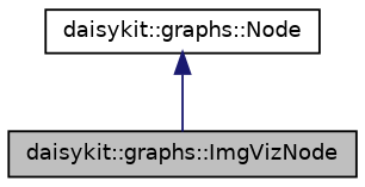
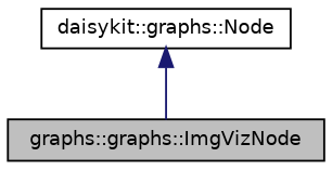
  digraph {
    node [color=black fontname=Helvetica fontsize=10 shape=record style=filled]
-   n1 [fillcolor=grey75 fontcolor=black height=0.2 label="daisykit::graphs::ImgVizNode" width=0.4]
+   n1 [fillcolor=grey75 fontcolor=black height=0.2 label="graphs::graphs::ImgVizNode" width=0.4]
    n2 [fillcolor=white height=0.2 label="daisykit::graphs::Node" width=0.4]
    n2 -> n1 [color=midnightblue dir=back fontname=Helvetica fontsize=10 labelfontname=Helvetica labelfontsize=10 style=solid]
  }
